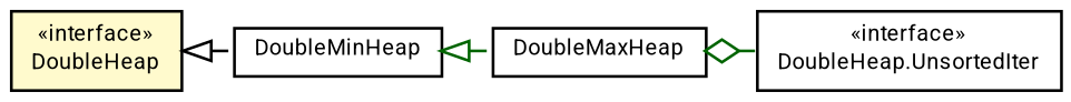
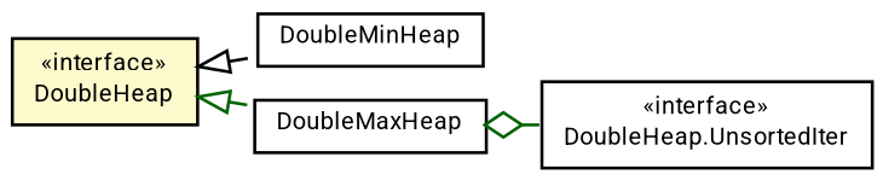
  digraph {
    nodesep=0.15
    rankdir=LR
    ranksep=0.25
    node [fontcolor=black fontname=Roboto fontsize=8 margin=0 shape=plaintext]
    edge [arrowtail=empty color=darkgreen dir=back fontname=Roboto fontsize=7 labelfontname=Roboto labelfontsize=7 style=dashed weight=9]
    n1 [height=0 label=<<table title="de.lmu.ifi.dbs.elki.utilities.datastructures.heap.DoubleHeap" border="0" cellborder="1" cellspacing="0" cellpadding="2" bgcolor="lemonChiffon" href="DoubleHeap.html" target="_parent"> 		<tr><td><table border="0" cellspacing="0" cellpadding="1"> 		<tr><td align="center" balign="center"> &#171;interface&#187; </td></tr> 		<tr><td align="center" balign="center"> <font face="Roboto">DoubleHeap</font> </td></tr> 		</table></td></tr> 		</table>> width=0]
    n2 [height=0 label=<<table title="de.lmu.ifi.dbs.elki.utilities.datastructures.heap.DoubleMinHeap" border="0" cellborder="1" cellspacing="0" cellpadding="2" href="DoubleMinHeap.html" target="_parent"> 		<tr><td><table border="0" cellspacing="0" cellpadding="1"> 		<tr><td align="center" balign="center"> <font face="Roboto">DoubleMinHeap</font> </td></tr> 		</table></td></tr> 		</table>> width=0]
    n3 [height=0 label=<<table title="de.lmu.ifi.dbs.elki.utilities.datastructures.heap.DoubleMaxHeap" border="0" cellborder="1" cellspacing="0" cellpadding="2" href="DoubleMaxHeap.html" target="_parent"> 		<tr><td><table border="0" cellspacing="0" cellpadding="1"> 		<tr><td align="center" balign="center"> <font face="Roboto">DoubleMaxHeap</font> </td></tr> 		</table></td></tr> 		</table>> width=0]
    n4 [height=0 label=<<table title="de.lmu.ifi.dbs.elki.utilities.datastructures.heap.DoubleHeap.UnsortedIter" border="0" cellborder="1" cellspacing="0" cellpadding="2" href="DoubleHeap.UnsortedIter.html" target="_parent"> 		<tr><td><table border="0" cellspacing="0" cellpadding="1"> 		<tr><td align="center" balign="center"> &#171;interface&#187; </td></tr> 		<tr><td align="center" balign="center"> <font face="Roboto">DoubleHeap.UnsortedIter</font> </td></tr> 		</table></td></tr> 		</table>> width=0]
    n1 -> n2 [color=black]
-   n2 -> n3
+   n1 -> n3
    n3 -> n4 [arrowhead=none arrowtail=ediamond weight=4 style=""]
  }
